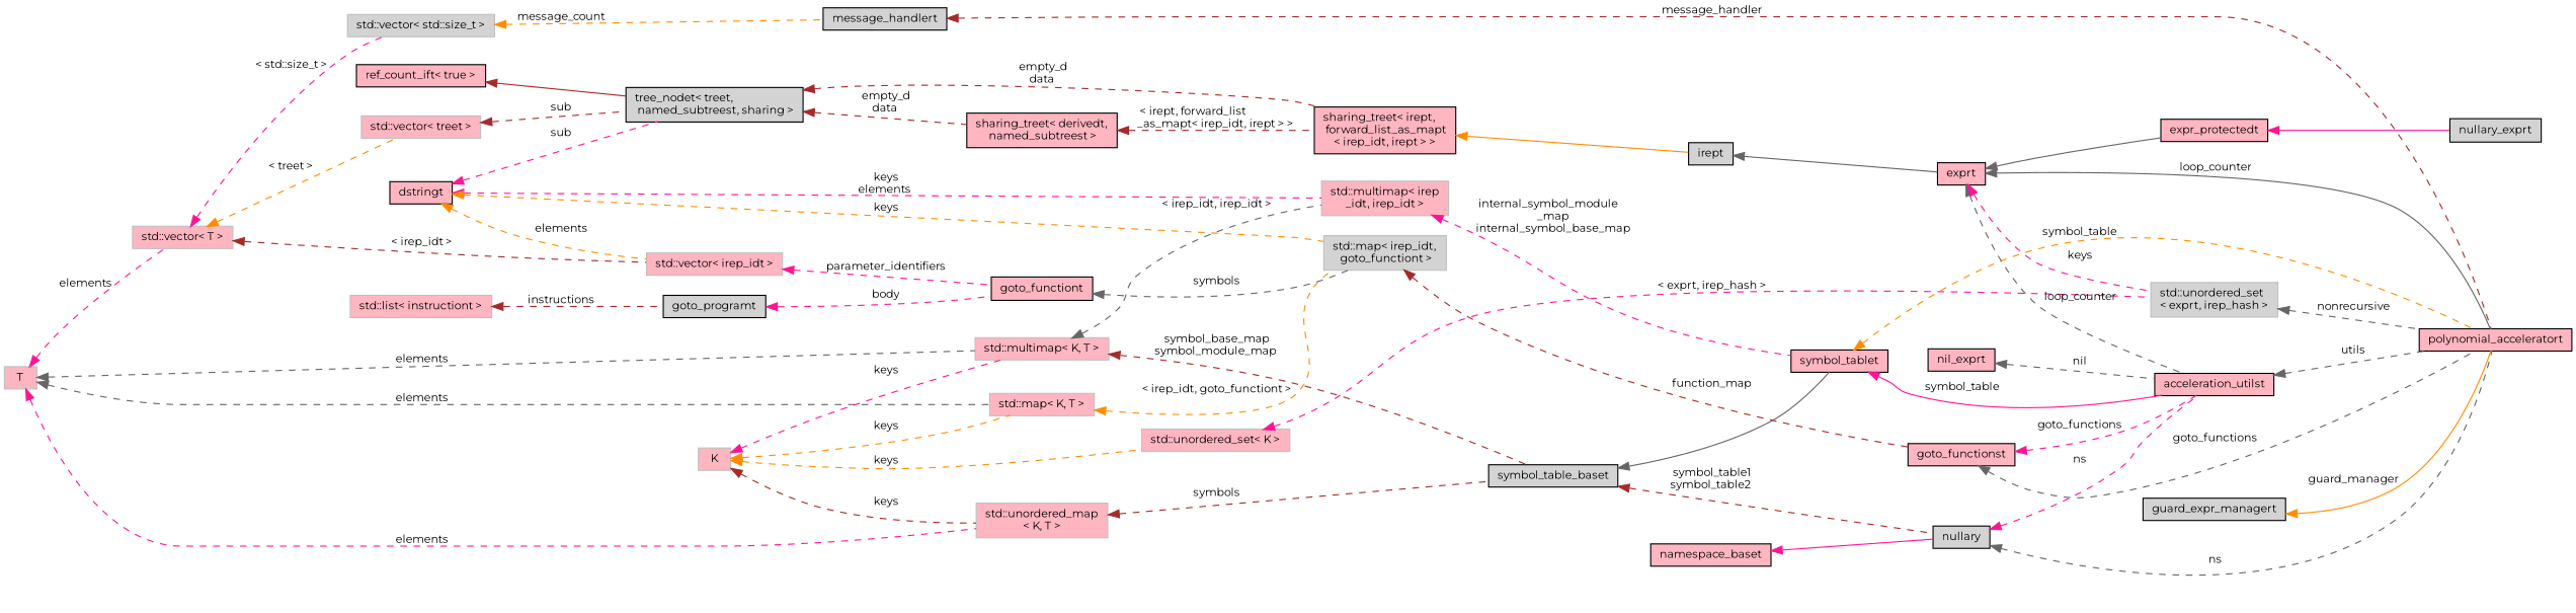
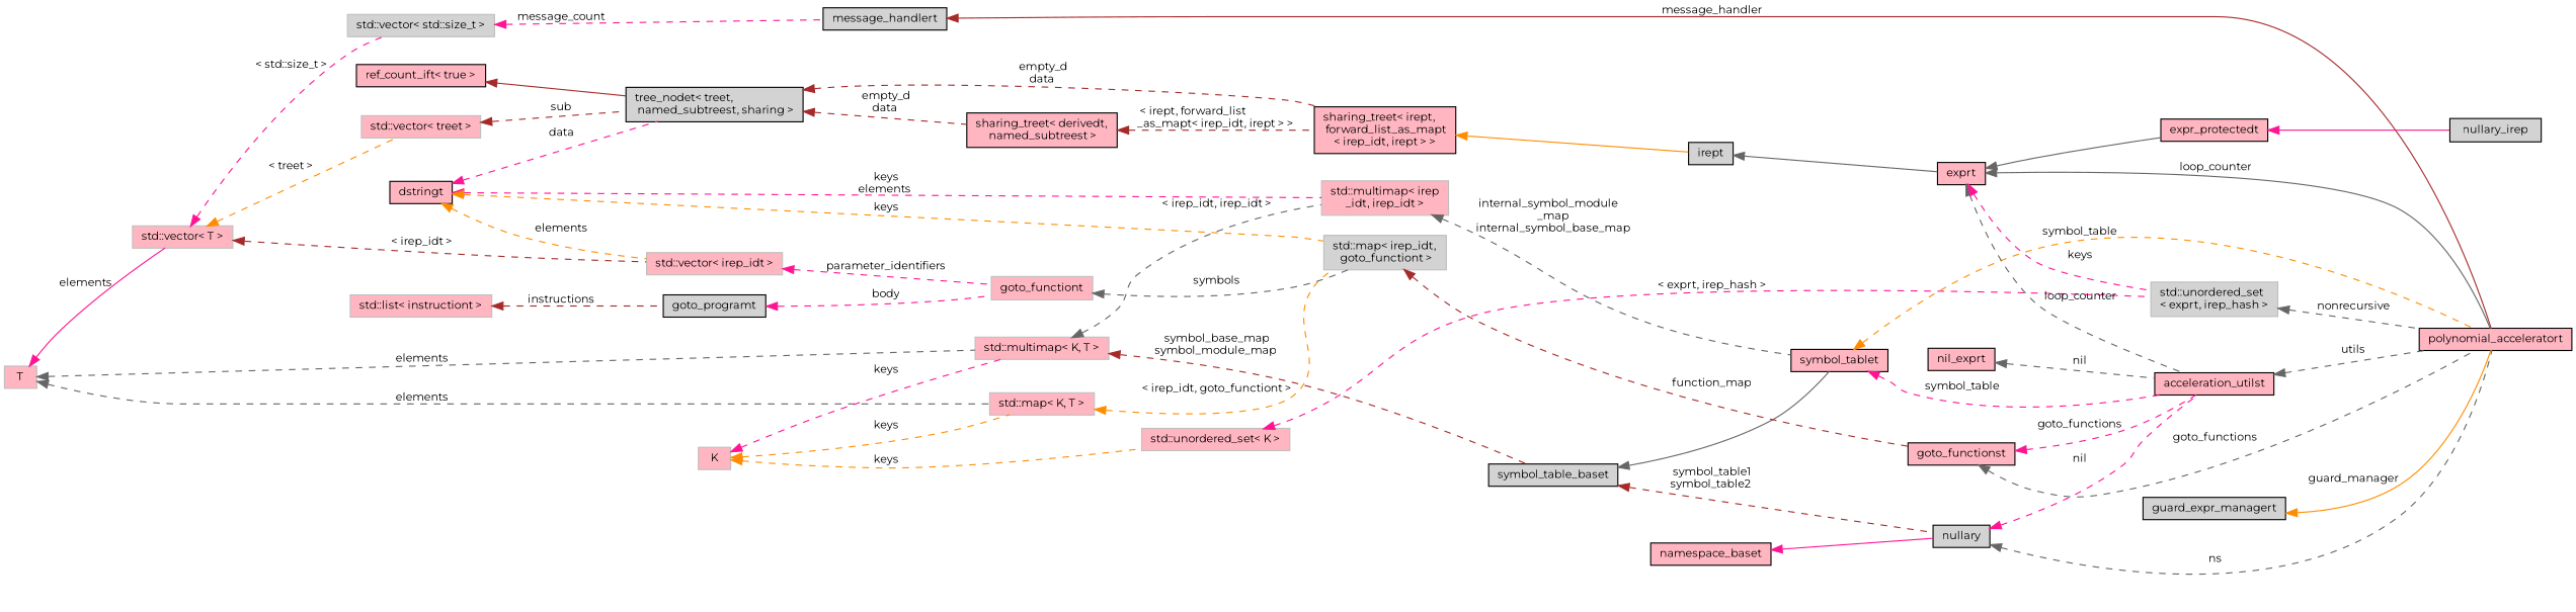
  digraph {
    fontname=Montserrat
    rankdir=LR
    node [color=black fillcolor=lightpink fontname=Montserrat fontsize=10 shape=record style=filled]
    edge [color=deeppink dir=back fontname=Montserrat fontsize=10 labelfontname=Helvetica labelfontsize=10 style=dashed]
    n1 [fontcolor=black height=0.2 label=polynomial_acceleratort width=0.4]
    n2 [fillcolor=lightgrey height=0.2 label=message_handlert width=0.4]
    n3 [height=0.2 label=acceleration_utilst width=0.4]
    n4 [color=grey75 fillcolor=lightgrey height=0.2 label="std::vector\< std::size_t \>" width=0.4]
    n5 [color=grey75 height=0.2 label="std::vector\< T \>" width=0.4]
    n6 [color=grey75 height=0.2 label="std::vector\< treet \>" width=0.4]
    n7 [color=grey75 height=0.2 label="std::vector\< irep_idt \>" width=0.4]
    n8 [fillcolor=lightgrey height=0.2 label="tree_nodet\< treet,\l named_subtreest, sharing \>" width=0.4]
-   n9 [height=0.2 label=goto_functiont width=0.4]
+   n9 [color=grey75 height=0.2 label=goto_functiont width=0.4]
    n10 [color=grey75 height=0.2 label=T width=0.4]
    n11 [color=grey75 height=0.2 label="std::multimap\< K, T \>" width=0.4]
-   n12 [color=grey75 height=0.2 label="std::unordered_map\l\< K, T \>" width=0.4]
    n13 [color=grey75 height=0.2 label="std::map\< K, T \>" width=0.4]
    n14 [fillcolor=lightgrey height=0.2 label=symbol_table_baset width=0.4]
    n15 [color=grey75 height=0.2 label="std::multimap\< irep\l_idt, irep_idt \>" width=0.4]
    n16 [color=grey75 fillcolor=lightgrey height=0.2 label="std::map\< irep_idt,\l goto_functiont \>" width=0.4]
    n17 [height=0.2 label=symbol_tablet width=0.4]
    n18 [fillcolor=lightgrey height=0.2 label=nullary width=0.4]
    n19 [color=grey75 height=0.2 label=K width=0.4]
    n20 [color=grey75 height=0.2 label="std::unordered_set\< K \>" width=0.4]
    n21 [color=grey75 fillcolor=lightgrey height=0.2 label="std::unordered_set\l\< exprt, irep_hash \>" width=0.4]
    n22 [height=0.2 label=dstringt width=0.4]
    n23 [height=0.2 label="sharing_treet\< irept,\l forward_list_as_mapt\l\< irep_idt, irept \> \>" width=0.4]
    n24 [height=0.2 label="sharing_treet\< derivedt,\l named_subtreest \>" width=0.4]
    n25 [height=0.2 label=goto_functionst width=0.4]
    n26 [fillcolor=lightgrey height=0.2 label=guard_expr_managert width=0.4]
    n27 [height=0.2 label=namespace_baset width=0.4]
    n28 [height=0.2 label=exprt width=0.4]
    n29 [height=0.2 label=expr_protectedt width=0.4]
-   n30 [fillcolor=lightgrey height=0.2 label=nullary_exprt width=0.4]
+   n30 [fillcolor=lightgrey height=0.2 label=nullary_irep width=0.4]
    n31 [fillcolor=lightgrey height=0.2 label=irept width=0.4]
    n32 [height=0.2 label="ref_count_ift\< true \>" width=0.4]
    n33 [height=0.2 label=nil_exprt width=0.4]
    n34 [fillcolor=lightgrey height=0.2 label=goto_programt width=0.4]
    n35 [color=grey75 height=0.2 label="std::list\< instructiont \>" width=0.4]
-   n2 -> n1 [color=brown label=" message_handler"]
+   n2 -> n1 [color=brown label=" message_handler" style=solid]
    n3 -> n1 [color=gray40 label=" utils"]
-   n4 -> n2 [color=darkorange label=" message_count"]
+   n4 -> n2 [label=" message_count"]
    n5 -> n4 [label=" \< std::size_t \>"]
    n5 -> n6 [color=darkorange label=" \< treet \>"]
    n5 -> n7 [color=brown label=" \< irep_idt \>"]
    n6 -> n8 [color=brown label=" sub"]
    n7 -> n9 [label=" parameter_identifiers"]
    n8 -> n23 [color=brown label=" empty_d\ndata"]
    n8 -> n24 [color=brown label=" empty_d\ndata"]
    n9 -> n16 [color=gray40 label=" symbols"]
-   n10 -> n5 [label=" elements"]
+   n10 -> n5 [label=" elements" style=solid]
    n10 -> n11 [color=gray40 label=" elements"]
-   n10 -> n12 [label=" elements"]
    n10 -> n13 [color=gray40 label=" elements"]
    n11 -> n14 [color=brown label=" symbol_base_map\nsymbol_module_map"]
    n11 -> n15 [color=gray40 label=" \< irep_idt, irep_idt \>"]
-   n12 -> n14 [color=brown label=" symbols"]
    n13 -> n16 [color=darkorange label=" \< irep_idt, goto_functiont \>"]
    n14 -> n17 [color=gray40 style=solid]
    n14 -> n18 [color=brown label=" symbol_table1\nsymbol_table2"]
-   n15 -> n17 [label=" internal_symbol_module\l_map\ninternal_symbol_base_map"]
+   n15 -> n17 [color=gray40 label=" internal_symbol_module\l_map\ninternal_symbol_base_map"]
    n16 -> n25 [color=brown label=" function_map"]
    n17 -> n1 [color=darkorange label=" symbol_table"]
-   n17 -> n3 [label=" symbol_table" style=solid]
+   n17 -> n3 [label=" symbol_table"]
    n18 -> n1 [color=gray40 label=" ns"]
-   n18 -> n3 [label=" ns"]
+   n18 -> n3 [label=" nil"]
    n19 -> n11 [label=" keys"]
-   n19 -> n12 [color=brown label=" keys"]
    n19 -> n13 [color=darkorange label=" keys"]
    n19 -> n20 [color=darkorange label=" keys"]
    n20 -> n21 [label=" \< exprt, irep_hash \>"]
    n21 -> n1 [color=gray40 label=" nonrecursive"]
    n22 -> n7 [color=darkorange label=" elements"]
-   n22 -> n8 [label=" sub"]
+   n22 -> n8 [label=" data"]
    n22 -> n15 [label=" keys\nelements"]
    n22 -> n16 [color=darkorange label=" keys"]
    n23 -> n31 [color=darkorange style=solid]
    n24 -> n23 [color=brown label=" \< irept, forward_list\l_as_mapt\< irep_idt, irept \> \>"]
    n25 -> n1 [color=gray40 label=" goto_functions"]
    n25 -> n3 [label=" goto_functions"]
    n26 -> n1 [color=darkorange label=" guard_manager" style=solid]
    n27 -> n18 [style=solid]
    n28 -> n1 [color=gray40 label=" loop_counter" style=solid]
    n28 -> n3 [color=gray40 label=" loop_counter"]
    n28 -> n21 [label=" keys"]
    n28 -> n29 [color=gray40 style=solid]
    n29 -> n30 [style=solid]
    n31 -> n28 [color=gray40 style=solid]
    n32 -> n8 [color=brown style=solid]
    n33 -> n3 [color=gray40 label=" nil"]
    n34 -> n9 [label=" body"]
    n35 -> n34 [color=brown label=" instructions"]
  }
